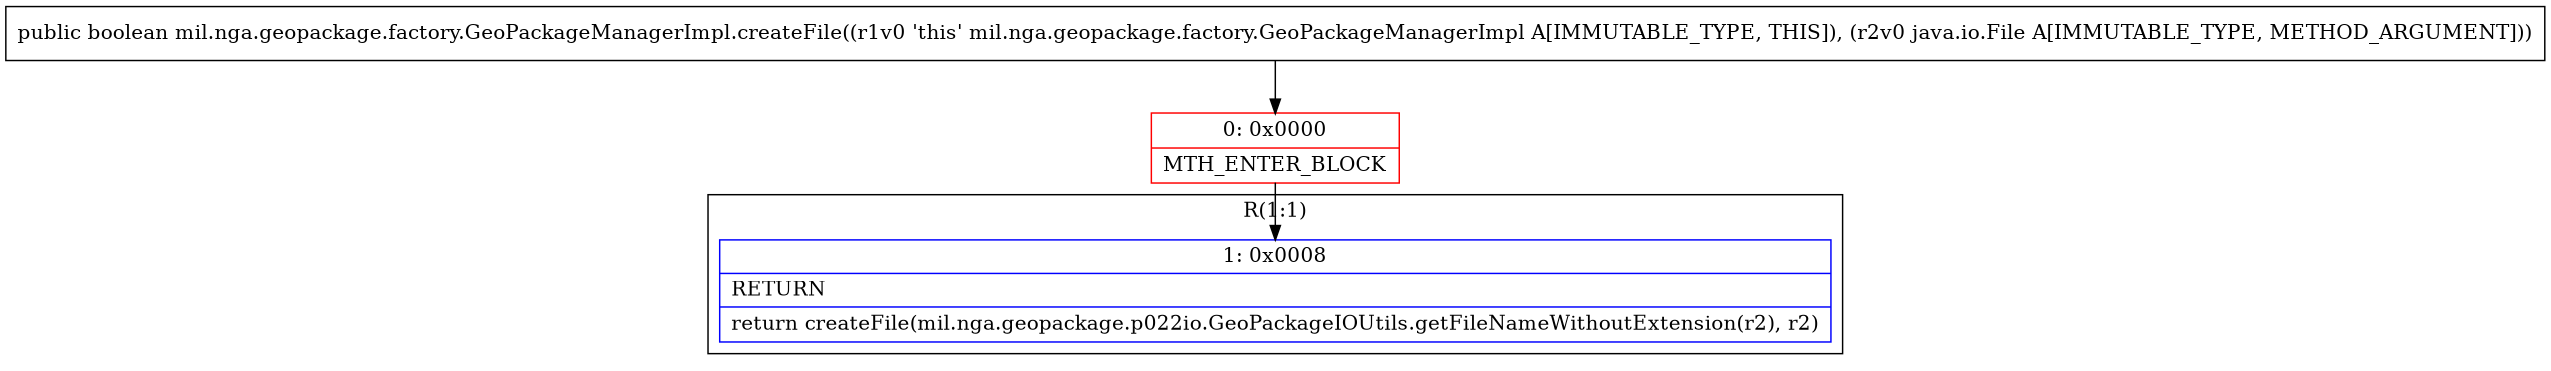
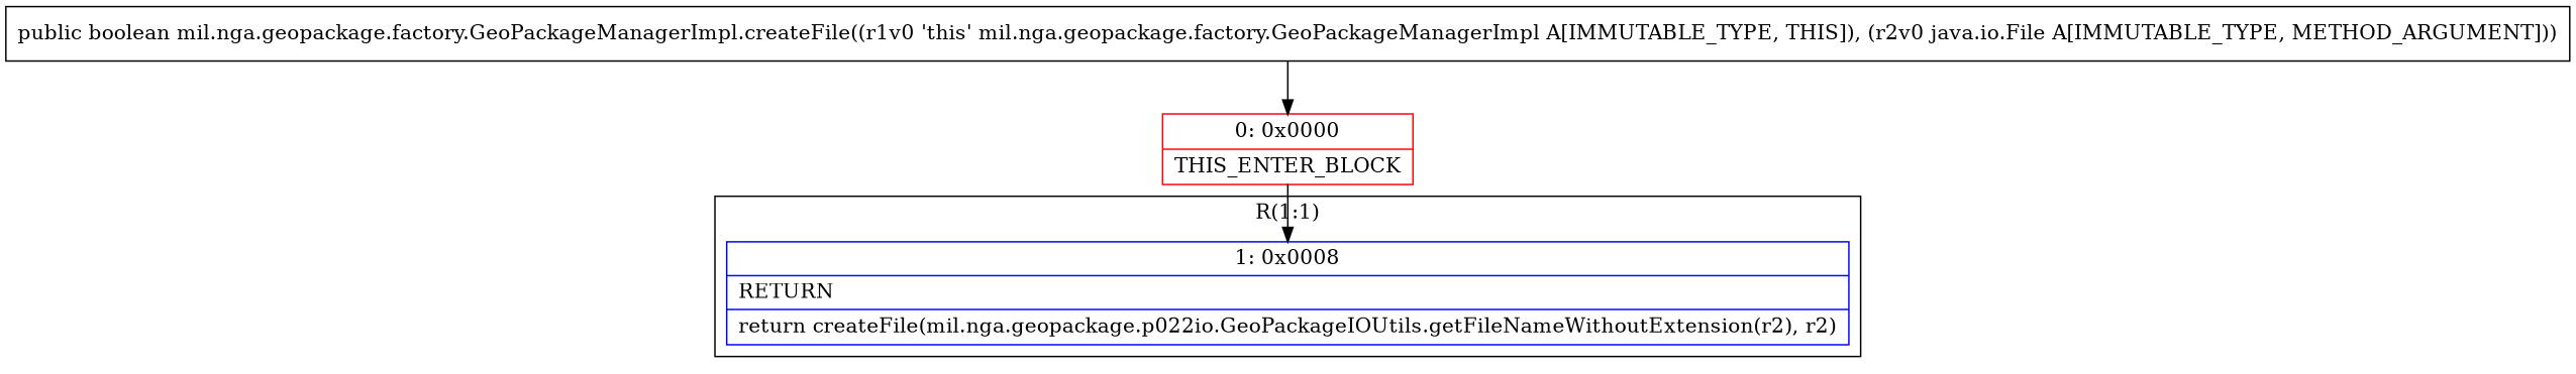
  digraph {
    node [shape=record]
    n1 [color=blue label="{1\:\ 0x0008|RETURN\l|return createFile(mil.nga.geopackage.p022io.GeoPackageIOUtils.getFileNameWithoutExtension(r2), r2)\l}"]
-   n2 [color=red label="{0\:\ 0x0000|MTH_ENTER_BLOCK\l}"]
+   n2 [color=red label="{0\:\ 0x0000|THIS_ENTER_BLOCK\l}"]
    n3 [label="{public boolean mil.nga.geopackage.factory.GeoPackageManagerImpl.createFile((r1v0 'this' mil.nga.geopackage.factory.GeoPackageManagerImpl A[IMMUTABLE_TYPE, THIS]), (r2v0 java.io.File A[IMMUTABLE_TYPE, METHOD_ARGUMENT])) }"]
    subgraph cluster_1 {
      label="R(1:1)"
      n1
    }
    n2 -> n1
    n3 -> n2
  }
